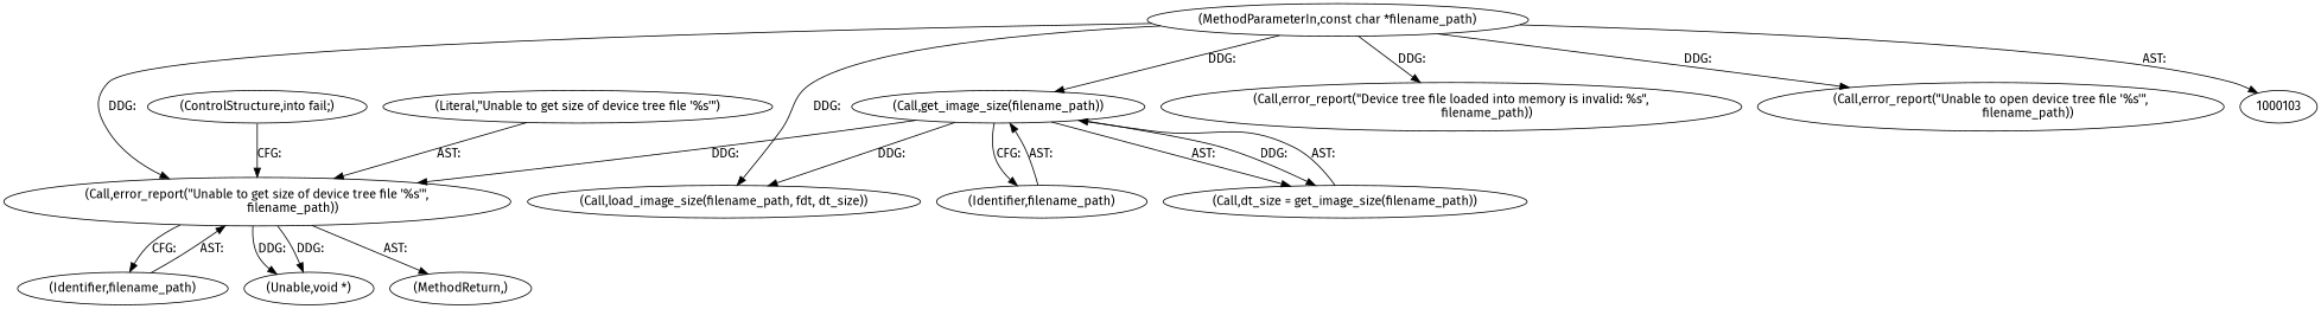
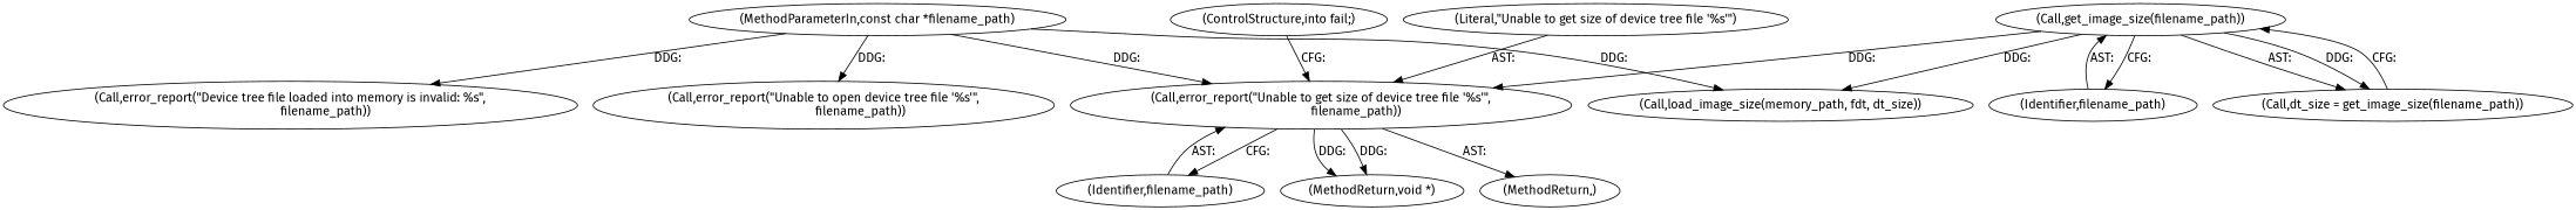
  digraph {
    fontname="Fira Sans"
    node [fontname="Fira Sans"]
    edge [fontname="Fira Sans"]
    n1 [label="(Call,error_report(\"Unable to get size of device tree file '%s'\",\n                     filename_path))"]
    n2 [label="(Identifier,filename_path)"]
-   n3 [label="(Unable,void *)"]
+   n3 [label="(MethodReturn,void *)"]
    n4 [label="(MethodReturn,)"]
    n5 [label="(Call,get_image_size(filename_path))"]
-   n6 [label="(Call,load_image_size(filename_path, fdt, dt_size))"]
+   n6 [label="(Call,load_image_size(memory_path, fdt, dt_size))"]
    n7 [label="(Identifier,filename_path)"]
    n8 [label="(Call,dt_size = get_image_size(filename_path))"]
    n9 [label="(MethodParameterIn,const char *filename_path)"]
    n10 [label="(Call,error_report(\"Device tree file loaded into memory is invalid: %s\",\n                     filename_path))"]
    n11 [label="(Call,error_report(\"Unable to open device tree file '%s'\",\n                      filename_path))"]
-   1000103
    n13 [label="(ControlStructure,into fail;)"]
    n14 [label="(Literal,\"Unable to get size of device tree file '%s'\")"]
    n1 -> n2 [label="CFG: "]
    n1 -> n3 [label="DDG: "]
    n1 -> n3 [label="DDG: "]
    n1 -> n4 [label="AST: "]
    n2 -> n1 [label="AST: "]
    n5 -> n1 [label="DDG: "]
    n5 -> n6 [label="DDG: "]
    n5 -> n7 [label="CFG: "]
    n5 -> n8 [label="AST: "]
    n5 -> n8 [label="DDG: "]
    n7 -> n5 [label="AST: "]
-   n8 -> n5 [label="AST: "]
+   n8 -> n5 [label="CFG: "]
    n9 -> n1 [label="DDG: "]
-   n9 -> n5 [label="DDG: "]
    n9 -> n6 [label="DDG: "]
    n9 -> n10 [label="DDG: "]
    n9 -> n11 [label="DDG: "]
-   n9 -> 1000103 [label="AST: "]
    n13 -> n1 [label="CFG: "]
    n14 -> n1 [label="AST: "]
  }
